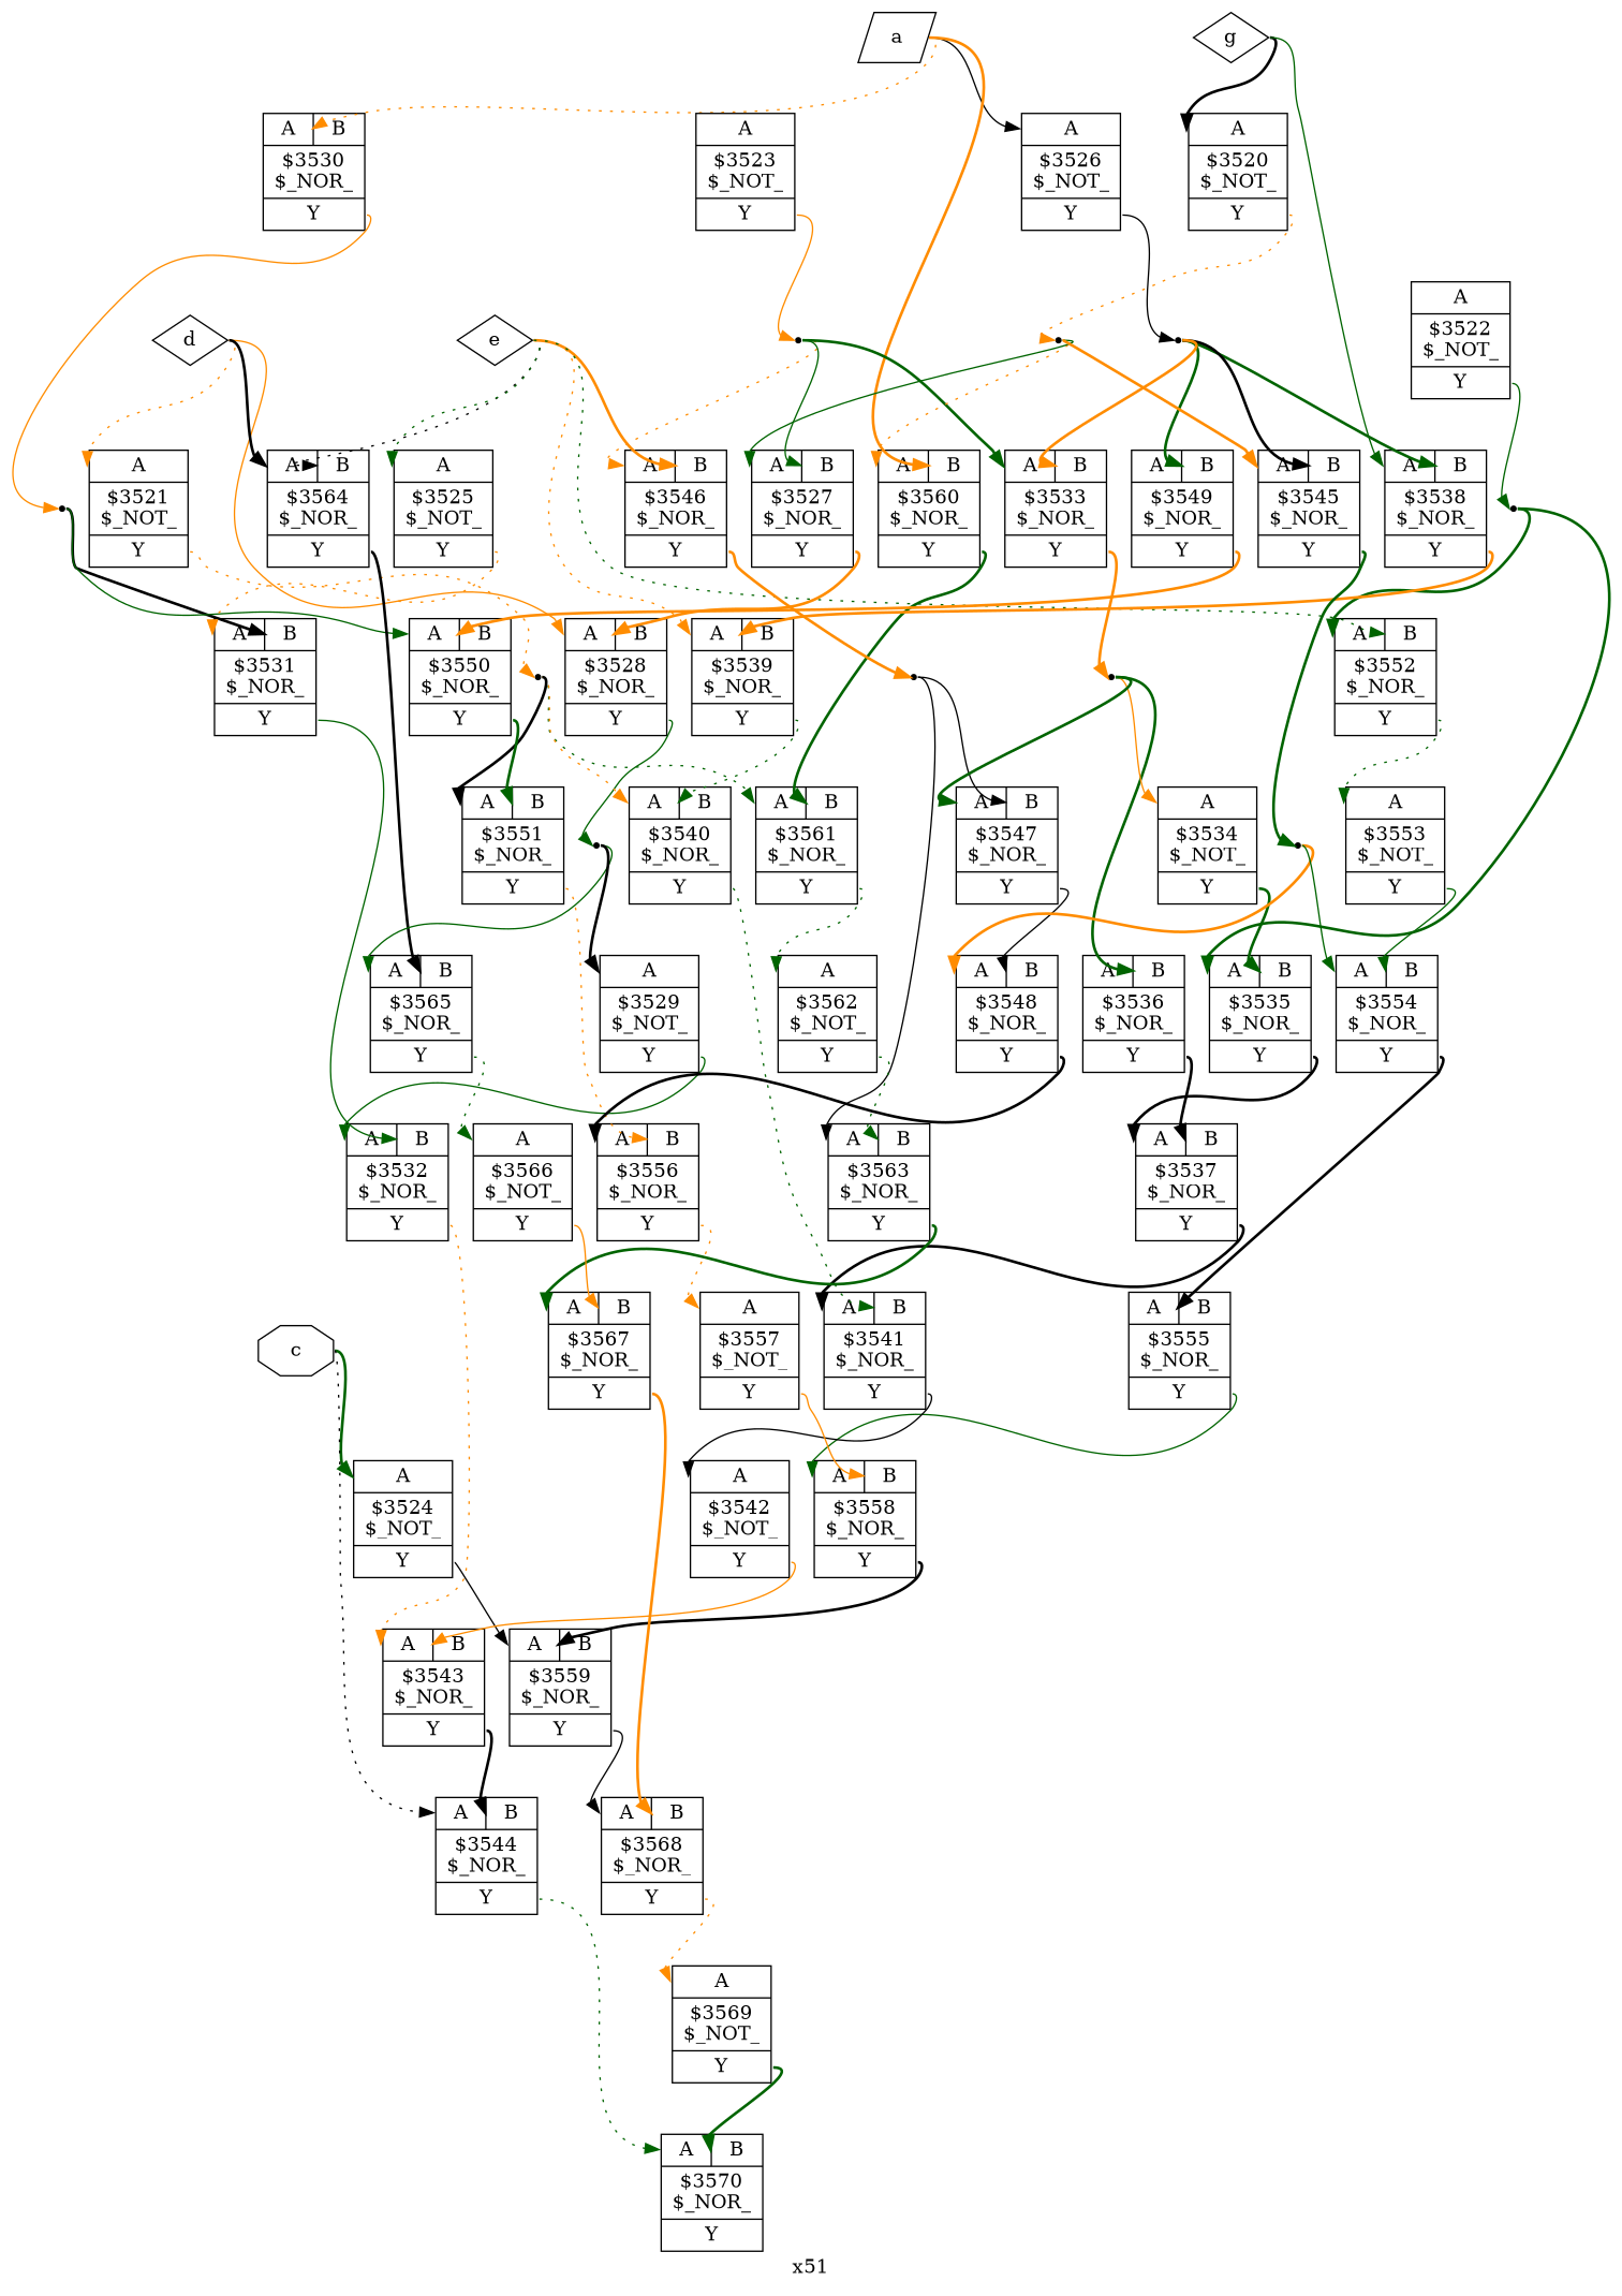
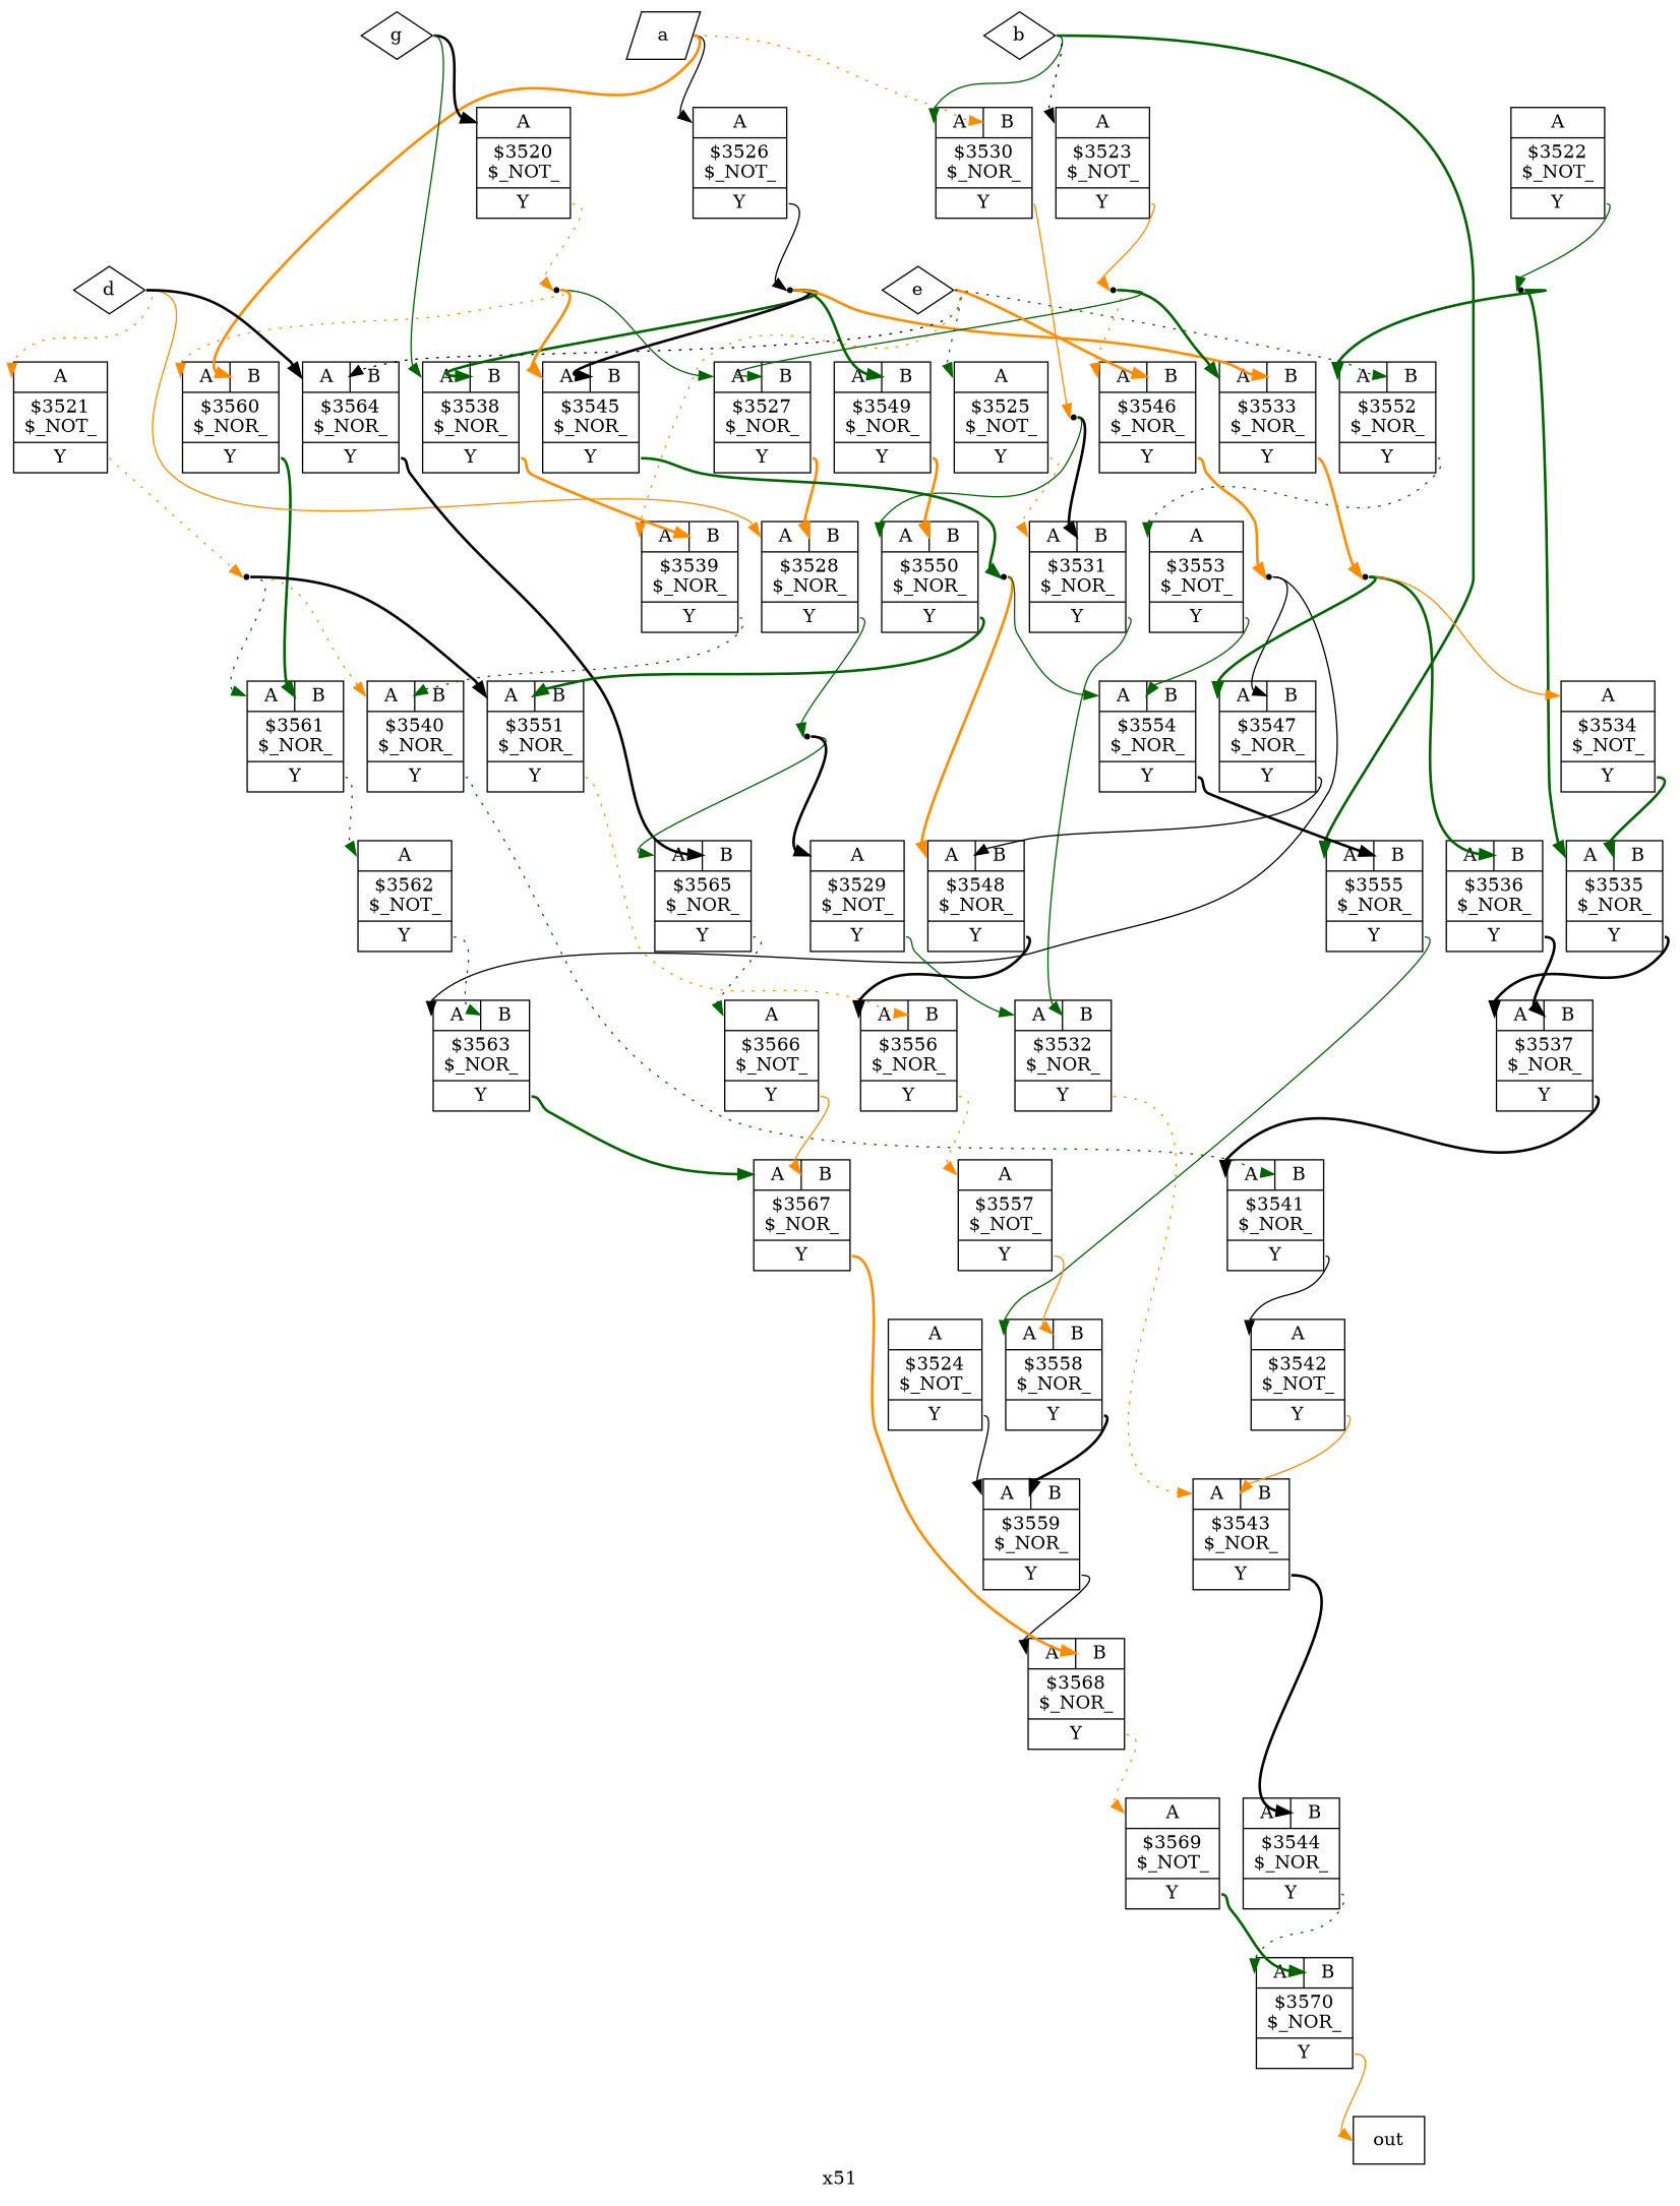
  digraph {
    label=x51
    rankdir=TB
    remincross=true
    node [shape=record]
    edge [color=darkgreen headport="p59:w" style=bold tailport="p60:e"]
    n51 [color=black fontcolor=black label=a shape=parallelogram]
    c67 [label="{{<p59> A}|$3526\n$_NOT_|{<p60> Y}}"]
    c72 [label="{{<p59> A|<p68> B}|$3530\n$_NOR_|{<p60> Y}}"]
    c102 [label="{{<p59> A|<p68> B}|$3560\n$_NOR_|{<p60> Y}}"]
    n6 [shape=point]
    n10 [shape=point]
    c103 [label="{{<p59> A|<p68> B}|$3561\n$_NOR_|{<p60> Y}}"]
+   n52 [color=black fontcolor=black label=b shape=diamond]
    c64 [label="{{<p59> A}|$3523\n$_NOT_|{<p60> Y}}"]
    c97 [label="{{<p59> A|<p68> B}|$3555\n$_NOR_|{<p60> Y}}"]
    n3 [shape=point]
    c100 [label="{{<p59> A|<p68> B}|$3558\n$_NOR_|{<p60> Y}}"]
-   n53 [color=black fontcolor=black label=c shape=octagon]
    c65 [label="{{<p59> A}|$3524\n$_NOT_|{<p60> Y}}"]
    c86 [label="{{<p59> A|<p68> B}|$3544\n$_NOR_|{<p60> Y}}"]
    c101 [label="{{<p59> A|<p68> B}|$3559\n$_NOR_|{<p60> Y}}"]
    c112 [label="{{<p59> A|<p68> B}|$3570\n$_NOR_|{<p60> Y}}"]
    n54 [color=black fontcolor=black label=d shape=diamond]
    c62 [label="{{<p59> A}|$3521\n$_NOT_|{<p60> Y}}"]
    c70 [label="{{<p59> A|<p68> B}|$3528\n$_NOR_|{<p60> Y}}"]
    c106 [label="{{<p59> A|<p68> B}|$3564\n$_NOR_|{<p60> Y}}"]
    n1 [shape=point]
    n8 [shape=point]
    c107 [label="{{<p59> A|<p68> B}|$3565\n$_NOR_|{<p60> Y}}"]
    n55 [color=black fontcolor=black label=e shape=diamond]
    c66 [label="{{<p59> A}|$3525\n$_NOT_|{<p60> Y}}"]
    c81 [label="{{<p59> A|<p68> B}|$3539\n$_NOR_|{<p60> Y}}"]
    c88 [label="{{<p59> A|<p68> B}|$3546\n$_NOR_|{<p60> Y}}"]
    c94 [label="{{<p59> A|<p68> B}|$3552\n$_NOR_|{<p60> Y}}"]
    c73 [label="{{<p59> A|<p68> B}|$3531\n$_NOR_|{<p60> Y}}"]
    c82 [label="{{<p59> A|<p68> B}|$3540\n$_NOR_|{<p60> Y}}"]
    n26 [shape=point]
    c95 [label="{{<p59> A}|$3553\n$_NOT_|{<p60> Y}}"]
    c63 [label="{{<p59> A}|$3522\n$_NOT_|{<p60> Y}}"]
    n2 [shape=point]
    c78 [label="{{<p59> A|<p68> B}|$3536\n$_NOR_|{<p60> Y}}"]
    c79 [label="{{<p59> A|<p68> B}|$3537\n$_NOR_|{<p60> Y}}"]
    c91 [label="{{<p59> A|<p68> B}|$3549\n$_NOR_|{<p60> Y}}"]
    c92 [label="{{<p59> A|<p68> B}|$3550\n$_NOR_|{<p60> Y}}"]
    n57 [color=black fontcolor=black label=g shape=diamond]
    c61 [label="{{<p59> A}|$3520\n$_NOT_|{<p60> Y}}"]
    c80 [label="{{<p59> A|<p68> B}|$3538\n$_NOR_|{<p60> Y}}"]
    n50 [shape=point]
+   n58 [color=black fontcolor=black label=out shape=box]
    c69 [label="{{<p59> A|<p68> B}|$3527\n$_NOR_|{<p60> Y}}"]
    c87 [label="{{<p59> A|<p68> B}|$3545\n$_NOR_|{<p60> Y}}"]
    c93 [label="{{<p59> A|<p68> B}|$3551\n$_NOR_|{<p60> Y}}"]
    c77 [label="{{<p59> A|<p68> B}|$3535\n$_NOR_|{<p60> Y}}"]
    c75 [label="{{<p59> A|<p68> B}|$3533\n$_NOR_|{<p60> Y}}"]
    c110 [label="{{<p59> A|<p68> B}|$3568\n$_NOR_|{<p60> Y}}"]
    c74 [label="{{<p59> A|<p68> B}|$3532\n$_NOR_|{<p60> Y}}"]
    c71 [label="{{<p59> A}|$3529\n$_NOT_|{<p60> Y}}"]
    c85 [label="{{<p59> A|<p68> B}|$3543\n$_NOR_|{<p60> Y}}"]
    n13 [shape=point]
    c76 [label="{{<p59> A}|$3534\n$_NOT_|{<p60> Y}}"]
    c89 [label="{{<p59> A|<p68> B}|$3547\n$_NOR_|{<p60> Y}}"]
    c83 [label="{{<p59> A|<p68> B}|$3541\n$_NOR_|{<p60> Y}}"]
    c84 [label="{{<p59> A}|$3542\n$_NOT_|{<p60> Y}}"]
    n25 [shape=point]
    c90 [label="{{<p59> A|<p68> B}|$3548\n$_NOR_|{<p60> Y}}"]
    c96 [label="{{<p59> A|<p68> B}|$3554\n$_NOR_|{<p60> Y}}"]
    c105 [label="{{<p59> A|<p68> B}|$3563\n$_NOR_|{<p60> Y}}"]
    c98 [label="{{<p59> A|<p68> B}|$3556\n$_NOR_|{<p60> Y}}"]
    c99 [label="{{<p59> A}|$3557\n$_NOT_|{<p60> Y}}"]
    c111 [label="{{<p59> A}|$3569\n$_NOT_|{<p60> Y}}"]
    c104 [label="{{<p59> A}|$3562\n$_NOT_|{<p60> Y}}"]
    c109 [label="{{<p59> A|<p68> B}|$3567\n$_NOR_|{<p60> Y}}"]
    c108 [label="{{<p59> A}|$3566\n$_NOT_|{<p60> Y}}"]
    n51 -> c67 [color=black style=solid tailport=e]
    n51 -> c72 [color=darkorange headport="p68:w" style=dotted tailport=e]
    n51 -> c102 [color=darkorange headport="p68:w" tailport=e]
    c67 -> n6 [color=black headport=w style=solid]
    c72 -> n10 [color=darkorange headport=w style=solid]
    c102 -> c103 [headport="p68:w"]
    n6 -> c91 [headport="p68:w" tailport=e]
    n6 -> c80 [headport="p68:w" tailport=e]
    n6 -> c87 [color=black headport="p68:w" tailport=e]
    n6 -> c75 [color=darkorange headport="p68:w" tailport=e]
    n10 -> c73 [color=black headport="p68:w" tailport=e]
    n10 -> c92 [style=solid tailport=e]
    c103 -> c104 [style=dotted]
+   n52 -> c72 [style=solid tailport=e]
+   n52 -> c64 [color=black style=dotted tailport=e]
+   n52 -> c97 [tailport=e]
    c64 -> n3 [color=darkorange headport=w style=solid]
    c97 -> c100 [style=solid]
    n3 -> c88 [color=darkorange style=dotted tailport=e]
    n3 -> c69 [headport="p68:w" style=solid tailport=e]
    n3 -> c75 [tailport=e]
    c100 -> c101 [color=black headport="p68:w"]
-   n53 -> c65 [tailport=e]
-   n53 -> c86 [color=black style=dotted tailport=e]
    c65 -> c101 [color=black style=solid]
    c86 -> c112 [style=dotted]
    c101 -> c110 [color=black style=solid]
+   c112 -> n58 [color=darkorange headport=w style=solid]
    n54 -> c62 [color=darkorange style=dotted tailport=e]
    n54 -> c70 [color=darkorange style=solid tailport=e]
    n54 -> c106 [color=black tailport=e]
    c62 -> n1 [color=darkorange headport=w style=dotted]
    c70 -> n8 [headport=w style=solid]
    c106 -> c107 [color=black headport="p68:w"]
    n1 -> c103 [style=dotted tailport=e]
    n1 -> c82 [color=darkorange style=dotted tailport=e]
    n1 -> c93 [color=black tailport=e]
    n8 -> c107 [style=solid tailport=e]
    n8 -> c71 [color=black tailport=e]
    c107 -> c108 [style=dotted]
    n55 -> c106 [color=black headport="p68:w" style=dotted tailport=e]
    n55 -> c66 [style=dotted tailport=e]
    n55 -> c81 [color=darkorange style=dotted tailport=e]
    n55 -> c88 [color=darkorange headport="p68:w" tailport=e]
    n55 -> c94 [headport="p68:w" style=dotted tailport=e]
    c66 -> c73 [color=darkorange style=dotted]
    c81 -> c82 [headport="p68:w" style=dotted]
    c88 -> n26 [color=darkorange headport=w]
    c94 -> c95 [style=dotted]
    c73 -> c74 [headport="p68:w" style=solid]
    c82 -> c83 [headport="p68:w" style=dotted]
    n26 -> c89 [color=black headport="p68:w" style=solid tailport=e]
    n26 -> c105 [color=black style=solid tailport=e]
    c95 -> c96 [headport="p68:w" style=solid]
    c63 -> n2 [headport=w style=solid]
    n2 -> c94 [tailport=e]
    n2 -> c77 [tailport=e]
    c78 -> c79 [color=black headport="p68:w"]
    c79 -> c83 [color=black]
    c91 -> c92 [color=darkorange headport="p68:w"]
    c92 -> c93 [headport="p68:w"]
    n57 -> c61 [color=black tailport=e]
    n57 -> c80 [style=solid tailport=e]
    c61 -> n50 [color=darkorange headport=w style=dotted]
    c80 -> c81 [color=darkorange headport="p68:w"]
    n50 -> c102 [color=darkorange style=dotted tailport=e]
    n50 -> c69 [style=solid tailport=e]
    n50 -> c87 [color=darkorange tailport=e]
    c69 -> c70 [color=darkorange headport="p68:w"]
    c87 -> n25 [headport=w]
    c93 -> c98 [color=darkorange headport="p68:w" style=dotted]
    c77 -> c79 [color=black]
    c75 -> n13 [color=darkorange headport=w]
    c110 -> c111 [color=darkorange style=dotted]
    c74 -> c85 [color=darkorange style=dotted]
    c71 -> c74 [style=solid]
    c85 -> c86 [color=black headport="p68:w"]
    n13 -> c78 [headport="p68:w" tailport=e]
    n13 -> c76 [color=darkorange style=solid tailport=e]
    n13 -> c89 [tailport=e]
    c76 -> c77 [headport="p68:w"]
    c89 -> c90 [color=black headport="p68:w" style=solid]
    c83 -> c84 [color=black style=solid]
    c84 -> c85 [color=darkorange headport="p68:w" style=solid]
    n25 -> c90 [color=darkorange tailport=e]
    n25 -> c96 [style=solid tailport=e]
    c90 -> c98 [color=black]
    c96 -> c97 [color=black headport="p68:w"]
    c105 -> c109
    c98 -> c99 [color=darkorange style=dotted]
    c99 -> c100 [color=darkorange headport="p68:w" style=solid]
    c111 -> c112 [headport="p68:w"]
    c104 -> c105 [headport="p68:w" style=dotted]
    c109 -> c110 [color=darkorange headport="p68:w"]
    c108 -> c109 [color=darkorange headport="p68:w" style=solid]
  }
